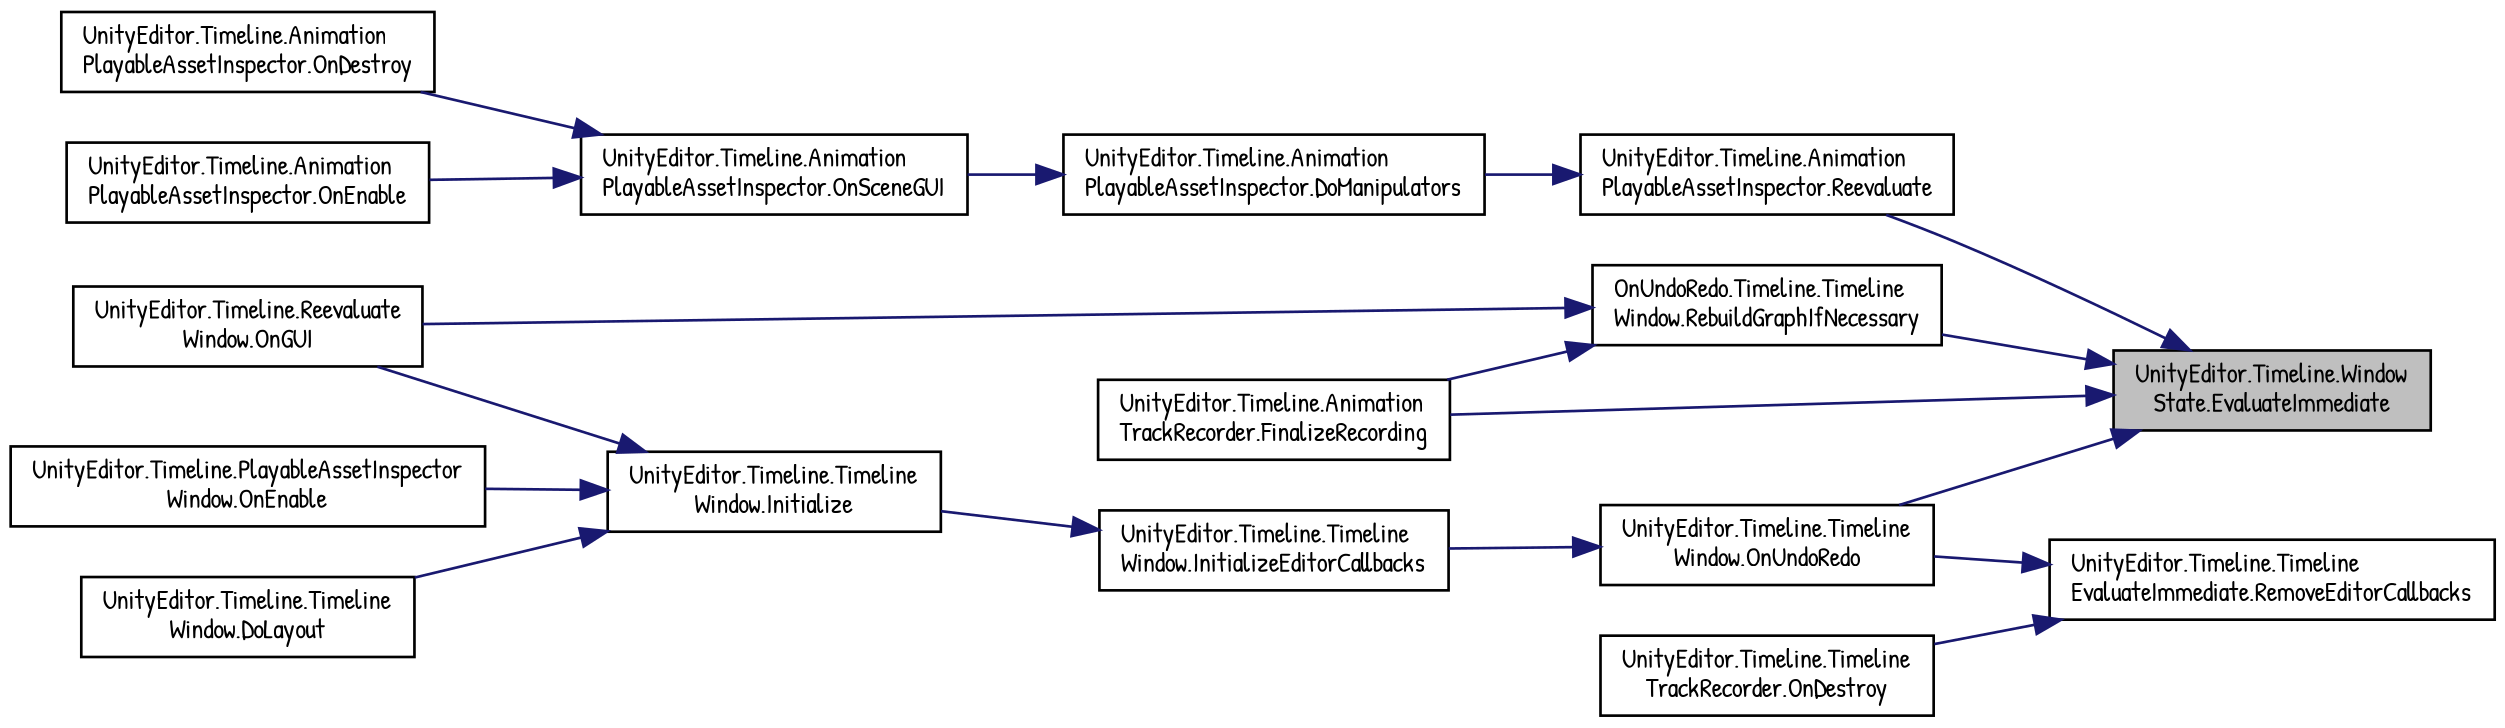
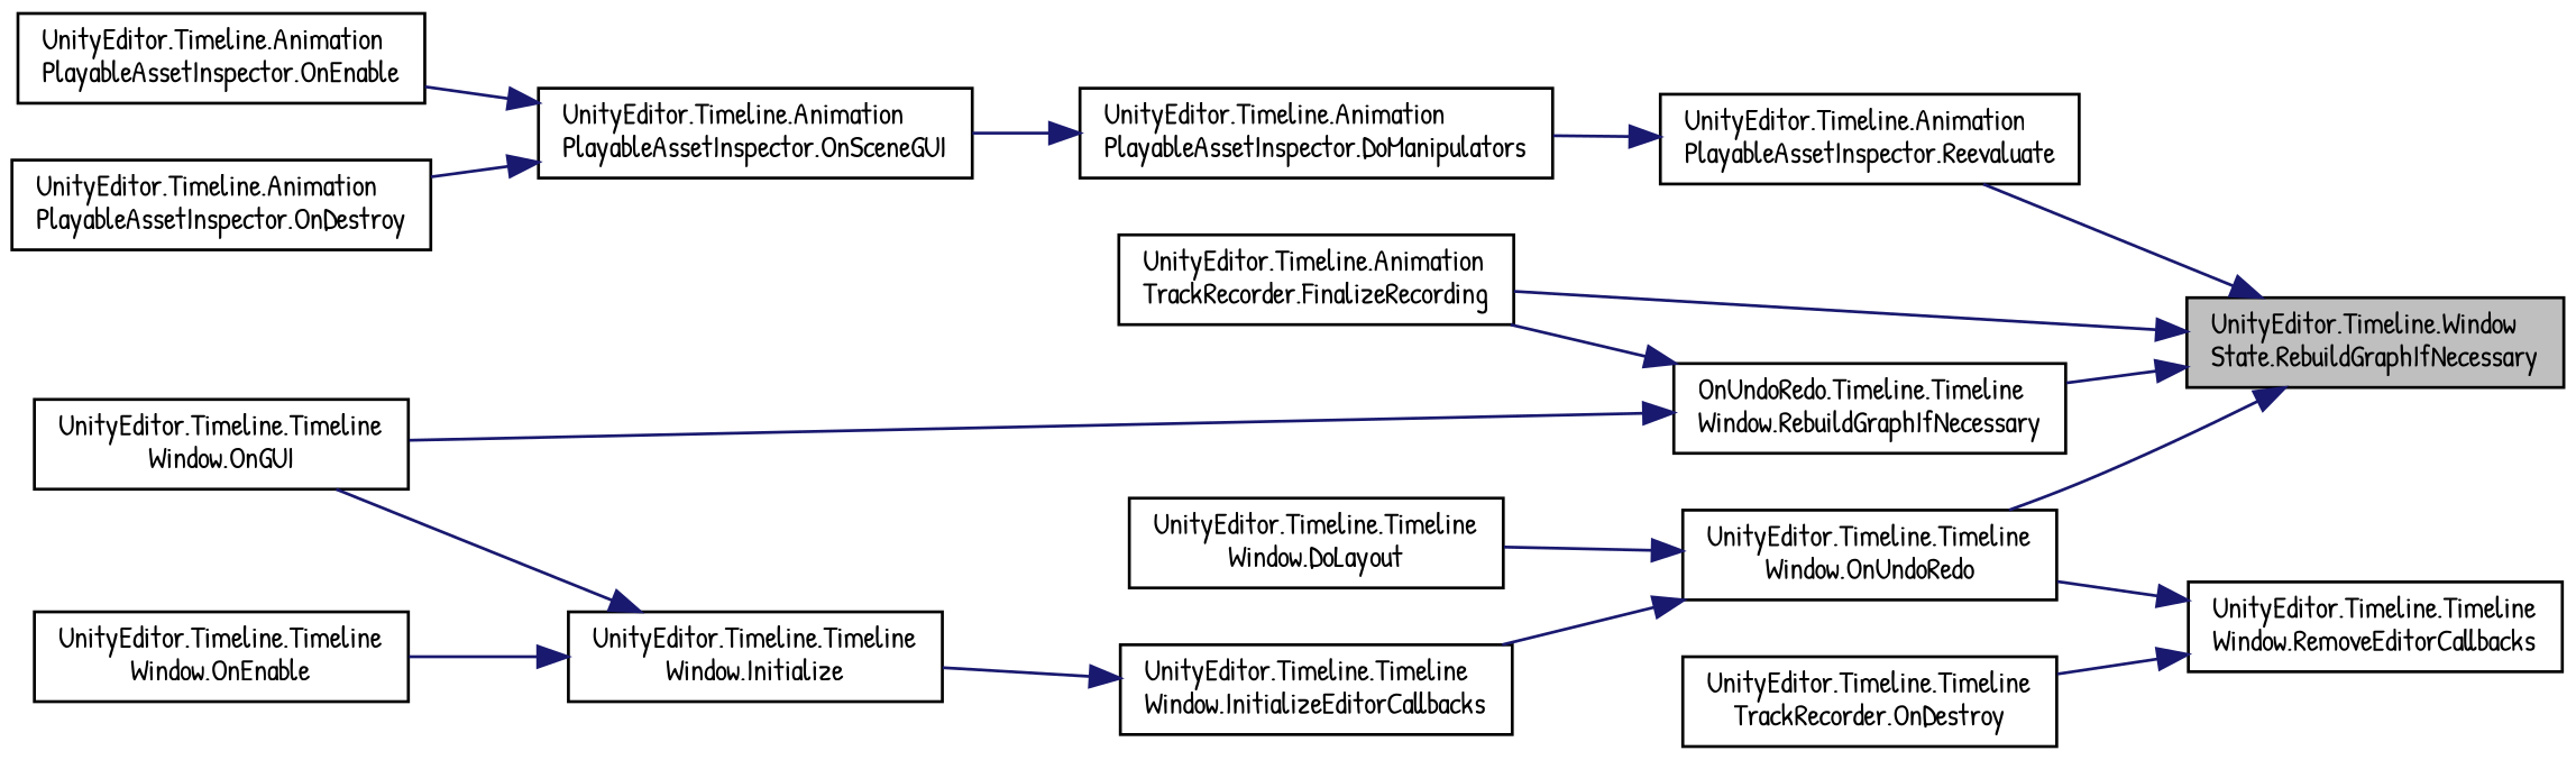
  digraph {
    fontname="Patrick Hand"
    rankdir=RL
    node [color=black fillcolor=white fontname="Patrick Hand" fontsize=10 shape=record style=filled]
    edge [color=midnightblue dir=back fontname="Patrick Hand" fontsize=10 labelfontname=Helvetica labelfontsize=10 style=solid]
-   n1 [fillcolor=grey75 fontcolor=black height=0.2 label="UnityEditor.Timeline.Window\lState.EvaluateImmediate" width=0.4]
+   n1 [fillcolor=grey75 fontcolor=black height=0.2 label="UnityEditor.Timeline.Window\lState.RebuildGraphIfNecessary" width=0.4]
    n2 [height=0.2 label="UnityEditor.Timeline.Animation\lTrackRecorder.FinalizeRecording" width=0.4]
    n3 [height=0.2 label="UnityEditor.Timeline.Timeline\lWindow.OnUndoRedo" width=0.4]
    n4 [height=0.2 label="OnUndoRedo.Timeline.Timeline\lWindow.RebuildGraphIfNecessary" width=0.4]
    n5 [height=0.2 label="UnityEditor.Timeline.Animation\lPlayableAssetInspector.Reevaluate" width=0.4]
    n6 [height=0.2 label="UnityEditor.Timeline.Timeline\lWindow.InitializeEditorCallbacks" width=0.4]
-   n7 [height=0.2 label="UnityEditor.Timeline.Reevaluate\lWindow.OnGUI" width=0.4]
+   n7 [height=0.2 label="UnityEditor.Timeline.Timeline\lWindow.OnGUI" width=0.4]
    n8 [height=0.2 label="UnityEditor.Timeline.Animation\lPlayableAssetInspector.DoManipulators" width=0.4]
    n9 [height=0.2 label="UnityEditor.Timeline.Timeline\lWindow.Initialize" width=0.4]
-   n10 [height=0.2 label="UnityEditor.Timeline.Timeline\lEvaluateImmediate.RemoveEditorCallbacks" width=0.4]
+   n10 [height=0.2 label="UnityEditor.Timeline.Timeline\lWindow.RemoveEditorCallbacks" width=0.4]
    n11 [height=0.2 label="UnityEditor.Timeline.Timeline\lTrackRecorder.OnDestroy" width=0.4]
    n12 [height=0.2 label="UnityEditor.Timeline.Timeline\lWindow.DoLayout" width=0.4]
-   n13 [height=0.2 label="UnityEditor.Timeline.PlayableAssetInspector\lWindow.OnEnable" width=0.4]
+   n13 [height=0.2 label="UnityEditor.Timeline.Timeline\lWindow.OnEnable" width=0.4]
    n14 [height=0.2 label="UnityEditor.Timeline.Animation\lPlayableAssetInspector.OnSceneGUI" width=0.4]
    n15 [height=0.2 label="UnityEditor.Timeline.Animation\lPlayableAssetInspector.OnDestroy" width=0.4]
    n16 [height=0.2 label="UnityEditor.Timeline.Animation\lPlayableAssetInspector.OnEnable" width=0.4]
    n1 -> n2
    n1 -> n3
    n1 -> n4
    n1 -> n5
    n3 -> n6
    n4 -> n2
    n4 -> n7
    n5 -> n8
    n6 -> n9
    n8 -> n14
    n9 -> n7
-   n9 -> n12
+   n3 -> n12
    n9 -> n13
    n10 -> n3
    n10 -> n11
    n14 -> n15
    n14 -> n16
  }
